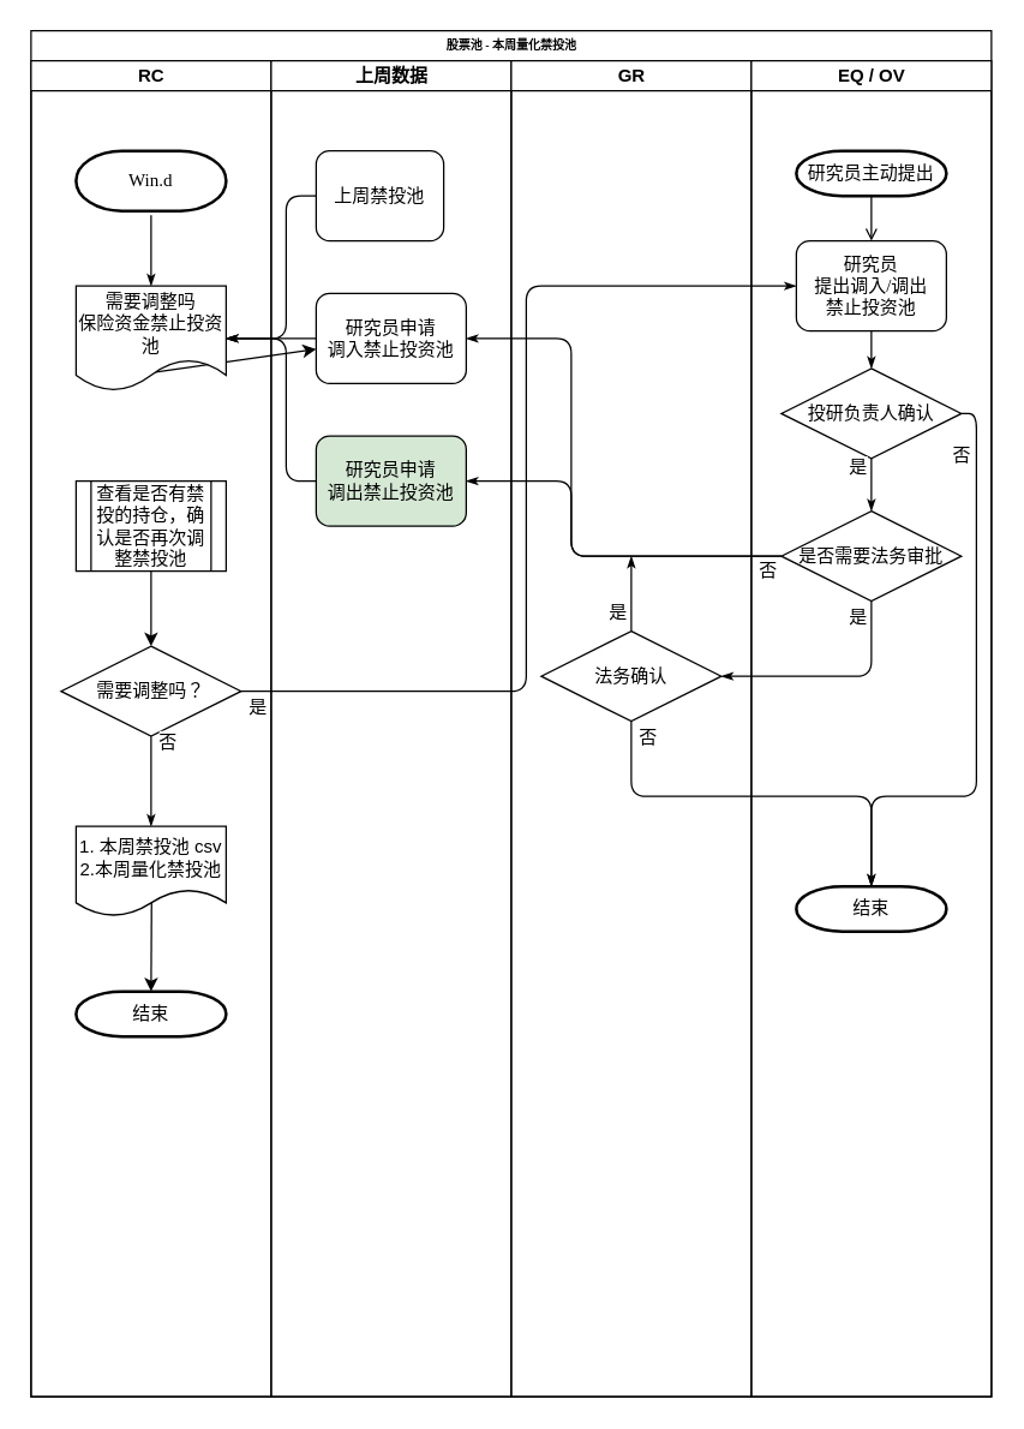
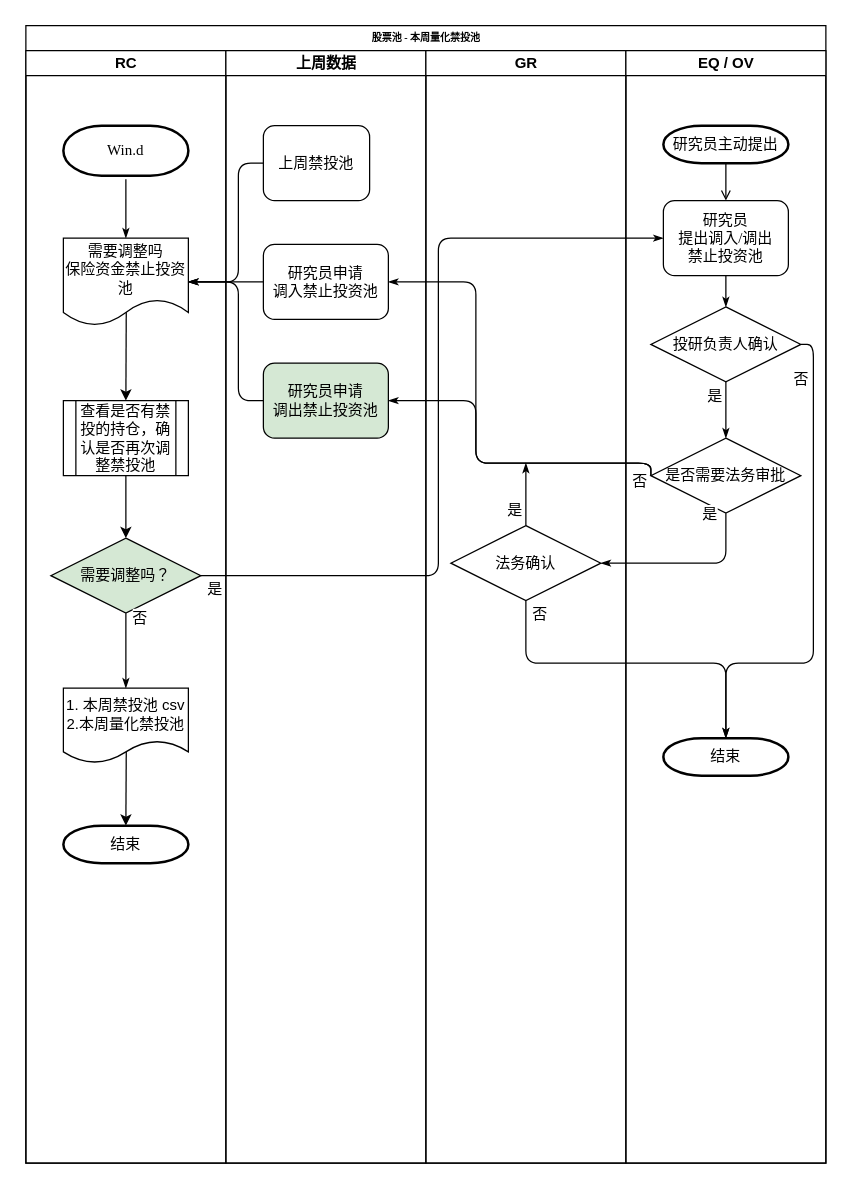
  <mxCell id="0" />
  <mxCell id="1" parent="0" />
  <mxCell id="2" value="股票池 - 本周量化禁投池" style="swimlane;html=1;childLayout=stackLayout;startSize=20;rounded=0;shadow=0;labelBackgroundColor=none;strokeWidth=1;fontFamily=Verdana;fontSize=8;align=center;" parent="1" vertex="1"><mxGeometry x="20" y="20" width="640" height="910" as="geometry" /></mxCell>
  <mxCell id="3" style="edgeStyle=orthogonalEdgeStyle;rounded=1;html=1;labelBackgroundColor=none;startArrow=none;startFill=0;startSize=5;endArrow=classicThin;endFill=1;endSize=5;jettySize=auto;orthogonalLoop=1;strokeWidth=1;fontFamily=Verdana;fontSize=8;entryX=1;entryY=0.5;entryDx=0;entryDy=0;exitX=0;exitY=0.5;exitDx=0;exitDy=0;" parent="2" source="31" target="20" edge="1"><mxGeometry relative="1" as="geometry"><Array as="points"><mxPoint x="360" y="350" /><mxPoint x="360" y="205" /></Array></mxGeometry></mxCell>
  <mxCell id="4" value="&lt;span style=&quot;font-size: 8px&quot;&gt;&lt;br&gt;&lt;/span&gt;" style="edgeLabel;html=1;align=center;verticalAlign=middle;resizable=0;points=[];" vertex="1" connectable="0" parent="3"><mxGeometry x="0.229" y="3" relative="1" as="geometry"><mxPoint x="118.89" y="-18" as="offset" /></mxGeometry></mxCell>
  <mxCell id="5" value="&lt;font style=&quot;font-size: 12px&quot;&gt;否&lt;/font&gt;" style="edgeLabel;html=1;align=center;verticalAlign=middle;resizable=0;points=[];" vertex="1" connectable="0" parent="3"><mxGeometry x="-0.032" relative="1" as="geometry"><mxPoint x="130" y="41.67" as="offset" /></mxGeometry></mxCell>
  <mxCell id="6" value="RC" style="swimlane;html=1;startSize=20;" parent="2" vertex="1"><mxGeometry y="20" width="160" height="890" as="geometry" /></mxCell>
  <mxCell id="7" value="&lt;font style=&quot;font-size: 12px&quot;&gt;结束&lt;/font&gt;" style="strokeWidth=2;html=1;shape=mxgraph.flowchart.terminator;whiteSpace=wrap;" vertex="1" parent="6"><mxGeometry x="30" y="620" width="100" height="30" as="geometry" /></mxCell>
  <mxCell id="8" style="edgeStyle=orthogonalEdgeStyle;rounded=1;html=1;labelBackgroundColor=none;startArrow=none;startFill=0;startSize=5;endArrow=classicThin;endFill=1;endSize=5;jettySize=auto;orthogonalLoop=1;strokeWidth=1;fontFamily=Verdana;fontSize=8;entryX=0.5;entryY=0;entryDx=0;entryDy=0;exitX=0.5;exitY=1.071;exitDx=0;exitDy=0;exitPerimeter=0;" parent="6" source="9" target="17" edge="1"><mxGeometry relative="1" as="geometry"><Array as="points" /><mxPoint x="80" y="90" as="sourcePoint" /><mxPoint x="80" y="155" as="targetPoint" /></mxGeometry></mxCell>
  <mxCell id="9" value="&lt;span style=&quot;font-family: &amp;#34;verdana&amp;#34;&quot;&gt;&lt;font style=&quot;font-size: 12px&quot;&gt;Win.d&lt;/font&gt;&lt;/span&gt;" style="strokeWidth=2;html=1;shape=mxgraph.flowchart.terminator;whiteSpace=wrap;" vertex="1" parent="6"><mxGeometry x="30" y="60" width="100" height="40" as="geometry" /></mxCell>
- <mxCell id="10" value="&lt;font style=&quot;font-size: 12px&quot;&gt;需要调整吗？&lt;/font&gt;" style="rhombus;whiteSpace=wrap;html=1;rounded=0;shadow=0;labelBackgroundColor=none;strokeWidth=1;fontFamily=Verdana;fontSize=8;align=center;" vertex="1" parent="6"><mxGeometry x="20" y="390" width="120" height="60" as="geometry" /></mxCell>
+ <mxCell id="10" value="&lt;font style=&quot;font-size: 12px&quot;&gt;需要调整吗？&lt;/font&gt;" style="rhombus;whiteSpace=wrap;html=1;rounded=0;shadow=0;labelBackgroundColor=none;strokeWidth=1;fontFamily=Verdana;fontSize=8;align=center;fillColor=#d5e8d4;" vertex="1" parent="6"><mxGeometry x="20" y="390" width="120" height="60" as="geometry" /></mxCell>
  <mxCell id="11" style="edgeStyle=orthogonalEdgeStyle;rounded=1;html=1;labelBackgroundColor=none;startArrow=none;startFill=0;startSize=5;endArrow=classicThin;endFill=1;endSize=5;jettySize=auto;orthogonalLoop=1;strokeWidth=1;fontFamily=Verdana;fontSize=8;exitX=0.5;exitY=1;exitDx=0;exitDy=0;entryX=0.5;entryY=0;entryDx=0;entryDy=0;" edge="1" parent="6" source="10" target="13"><mxGeometry relative="1" as="geometry"><mxPoint x="410" y="400" as="sourcePoint" /><mxPoint x="570" y="490" as="targetPoint" /><Array as="points"><mxPoint x="80" y="470" /><mxPoint x="80" y="470" /></Array></mxGeometry></mxCell>
  <mxCell id="12" value="&lt;font style=&quot;font-size: 12px&quot;&gt;否&lt;/font&gt;" style="edgeLabel;html=1;align=center;verticalAlign=middle;resizable=0;points=[];" vertex="1" connectable="0" parent="11"><mxGeometry x="-0.742" y="15" relative="1" as="geometry"><mxPoint x="-5.0" y="-5" as="offset" /></mxGeometry></mxCell>
  <mxCell id="13" value="&lt;font&gt;&lt;font style=&quot;font-size: 12px&quot;&gt;1. 本周禁投池 csv&lt;br&gt;2.本周量化禁投池&lt;/font&gt;&lt;br&gt;&lt;/font&gt;" style="shape=document;whiteSpace=wrap;html=1;boundedLbl=1;" vertex="1" parent="6"><mxGeometry x="30" y="510" width="100" height="60" as="geometry" /></mxCell>
- <mxCell id="14" value="" style="endArrow=classic;html=1;exitX=0.503;exitY=0.826;exitDx=0;exitDy=0;exitPerimeter=0;" edge="1" parent="6" source="17" target="20"><mxGeometry width="50" height="50" relative="1" as="geometry"><mxPoint x="90" y="230" as="sourcePoint" /><mxPoint x="110" y="200" as="targetPoint" /></mxGeometry></mxCell>
+ <mxCell id="14" value="" style="endArrow=classic;html=1;entryX=0.5;entryY=0;entryDx=0;entryDy=0;exitX=0.503;exitY=0.826;exitDx=0;exitDy=0;exitPerimeter=0;" edge="1" parent="6" source="17" target="16"><mxGeometry width="50" height="50" relative="1" as="geometry"><mxPoint x="90" y="230" as="sourcePoint" /><mxPoint x="110" y="200" as="targetPoint" /></mxGeometry></mxCell>
  <mxCell id="15" value="" style="endArrow=classic;html=1;exitX=0.5;exitY=1;exitDx=0;exitDy=0;entryX=0.5;entryY=0;entryDx=0;entryDy=0;" edge="1" parent="6" source="16" target="10"><mxGeometry width="50" height="50" relative="1" as="geometry"><mxPoint x="60" y="360" as="sourcePoint" /><mxPoint x="110" y="310" as="targetPoint" /></mxGeometry></mxCell>
  <mxCell id="16" value="&lt;font style=&quot;font-size: 12px&quot;&gt;查看是否有禁投的持仓，确认是否再次调整禁投池&lt;/font&gt;" style="shape=process;whiteSpace=wrap;html=1;backgroundOutline=1;" vertex="1" parent="6"><mxGeometry x="30" y="280" width="100" height="60" as="geometry" /></mxCell>
  <mxCell id="17" value="需要调整吗&lt;br&gt;保险资金禁止投资池" style="shape=document;whiteSpace=wrap;html=1;boundedLbl=1;" vertex="1" parent="6"><mxGeometry x="30" y="150" width="100" height="70" as="geometry" /></mxCell>
  <mxCell id="18" value="" style="endArrow=classic;html=1;entryX=0.5;entryY=0;entryDx=0;entryDy=0;entryPerimeter=0;exitX=0.503;exitY=0.853;exitDx=0;exitDy=0;exitPerimeter=0;" edge="1" parent="6" source="13" target="7"><mxGeometry width="50" height="50" relative="1" as="geometry"><mxPoint x="79.58" y="560" as="sourcePoint" /><mxPoint x="79.58" y="610" as="targetPoint" /></mxGeometry></mxCell>
  <mxCell id="19" value="上周数据" style="swimlane;html=1;startSize=20;" parent="2" vertex="1"><mxGeometry x="160" y="20" width="160" height="890" as="geometry" /></mxCell>
  <mxCell id="20" value="&lt;font style=&quot;font-size: 12px&quot;&gt;研究员申请&lt;br&gt;调入禁止投资池&lt;/font&gt;" style="rounded=1;whiteSpace=wrap;html=1;shadow=0;labelBackgroundColor=none;strokeWidth=1;fontFamily=Verdana;fontSize=8;align=center;" vertex="1" parent="19"><mxGeometry x="30" y="155" width="100" height="60" as="geometry" /></mxCell>
  <mxCell id="21" value="&lt;font style=&quot;font-size: 12px&quot;&gt;上周禁投池&lt;/font&gt;" style="rounded=1;whiteSpace=wrap;html=1;shadow=0;labelBackgroundColor=none;strokeWidth=1;fontFamily=Verdana;fontSize=8;align=center;" parent="19" vertex="1"><mxGeometry x="30" y="60" width="85" height="60" as="geometry" /></mxCell>
  <mxCell id="22" value="&lt;font style=&quot;font-size: 12px&quot;&gt;研究员申请&lt;br&gt;调出禁止投资池&lt;/font&gt;" style="rounded=1;whiteSpace=wrap;html=1;shadow=0;labelBackgroundColor=none;strokeWidth=1;fontFamily=Verdana;fontSize=8;align=center;fillColor=#d5e8d4;" vertex="1" parent="19"><mxGeometry x="30" y="250" width="100" height="60" as="geometry" /></mxCell>
  <mxCell id="23" value="GR" style="swimlane;html=1;startSize=20;" parent="2" vertex="1"><mxGeometry x="320" y="20" width="160" height="890" as="geometry" /></mxCell>
  <mxCell id="24" style="edgeStyle=orthogonalEdgeStyle;rounded=1;html=1;labelBackgroundColor=none;startArrow=none;startFill=0;startSize=5;endArrow=classicThin;endFill=1;endSize=5;jettySize=auto;orthogonalLoop=1;strokeWidth=1;fontFamily=Verdana;fontSize=8;exitX=0.5;exitY=0;exitDx=0;exitDy=0;" edge="1" parent="23" source="26"><mxGeometry relative="1" as="geometry"><mxPoint x="79.71" y="330" as="sourcePoint" /><mxPoint x="80" y="330" as="targetPoint" /></mxGeometry></mxCell>
  <mxCell id="25" value="&lt;font style=&quot;font-size: 12px&quot;&gt;是&lt;/font&gt;" style="edgeLabel;html=1;align=center;verticalAlign=middle;resizable=0;points=[];" vertex="1" connectable="0" parent="24"><mxGeometry x="0.229" y="3" relative="1" as="geometry"><mxPoint x="-7.0" y="17.97" as="offset" /></mxGeometry></mxCell>
  <mxCell id="26" value="&lt;font style=&quot;font-size: 12px&quot;&gt;法务确认&lt;/font&gt;" style="rhombus;whiteSpace=wrap;html=1;rounded=0;shadow=0;labelBackgroundColor=none;strokeWidth=1;fontFamily=Verdana;fontSize=8;align=center;" vertex="1" parent="23"><mxGeometry x="20" y="380" width="120" height="60" as="geometry" /></mxCell>
  <mxCell id="27" value="EQ / OV" style="swimlane;html=1;startSize=20;" parent="2" vertex="1"><mxGeometry x="480" y="20" width="160" height="890" as="geometry" /></mxCell>
  <mxCell id="28" value="&lt;font style=&quot;font-size: 12px&quot;&gt;否&lt;/font&gt;" style="edgeStyle=orthogonalEdgeStyle;rounded=1;html=1;labelBackgroundColor=none;startArrow=none;startFill=0;startSize=5;endArrow=classicThin;endFill=1;endSize=5;jettySize=auto;orthogonalLoop=1;strokeWidth=1;fontFamily=Verdana;fontSize=8;exitX=1;exitY=0.5;exitDx=0;exitDy=0;entryX=0.5;entryY=0;entryDx=0;entryDy=0;entryPerimeter=0;" parent="27" source="30" target="29" edge="1"><mxGeometry x="-0.808" y="-10" relative="1" as="geometry"><mxPoint x="80" y="510" as="targetPoint" /><Array as="points"><mxPoint x="150" y="235" /><mxPoint x="150" y="490" /><mxPoint x="80" y="490" /></Array><mxPoint as="offset" /></mxGeometry></mxCell>
  <mxCell id="29" value="&lt;font style=&quot;font-size: 12px&quot;&gt;结束&lt;/font&gt;" style="strokeWidth=2;html=1;shape=mxgraph.flowchart.terminator;whiteSpace=wrap;" vertex="1" parent="27"><mxGeometry x="30" y="550" width="100" height="30" as="geometry" /></mxCell>
  <mxCell id="30" value="&lt;font style=&quot;font-size: 12px&quot;&gt;投研负责人确认&lt;/font&gt;" style="rhombus;whiteSpace=wrap;html=1;rounded=0;shadow=0;labelBackgroundColor=none;strokeWidth=1;fontFamily=Verdana;fontSize=8;align=center;" parent="27" vertex="1"><mxGeometry x="20" y="205" width="120" height="60" as="geometry" /></mxCell>
- <mxCell id="31" value="&lt;font style=&quot;font-size: 12px&quot;&gt;是否需要法务审批&lt;/font&gt;" style="rhombus;whiteSpace=wrap;html=1;rounded=0;shadow=0;labelBackgroundColor=none;strokeWidth=1;fontFamily=Verdana;fontSize=8;align=center;" vertex="1" parent="27"><mxGeometry x="20" y="300" width="120" height="60" as="geometry" /></mxCell>
+ <mxCell id="31" value="&lt;font style=&quot;font-size: 12px&quot;&gt;是否需要法务审批&lt;/font&gt;" style="rhombus;whiteSpace=wrap;html=1;rounded=0;shadow=0;labelBackgroundColor=none;strokeWidth=1;fontFamily=Verdana;fontSize=8;align=center;" vertex="1" parent="27"><mxGeometry x="20" y="310" width="120" height="60" as="geometry" /></mxCell>
  <mxCell id="32" style="edgeStyle=orthogonalEdgeStyle;rounded=1;html=1;labelBackgroundColor=none;startArrow=none;startFill=0;startSize=5;endArrow=classicThin;endFill=1;endSize=5;jettySize=auto;orthogonalLoop=1;strokeWidth=1;fontFamily=Verdana;fontSize=8;entryX=0.5;entryY=0;entryDx=0;entryDy=0;exitX=0.5;exitY=1;exitDx=0;exitDy=0;" edge="1" parent="27" source="30" target="31"><mxGeometry relative="1" as="geometry"><mxPoint x="30" y="245" as="sourcePoint" /><mxPoint x="-180" y="245" as="targetPoint" /></mxGeometry></mxCell>
  <mxCell id="33" value="&lt;font style=&quot;font-size: 12px&quot;&gt;是&lt;/font&gt;" style="edgeLabel;html=1;align=center;verticalAlign=middle;resizable=0;points=[];" vertex="1" connectable="0" parent="32"><mxGeometry x="0.229" y="3" relative="1" as="geometry"><mxPoint x="-13.0" y="-16.71" as="offset" /></mxGeometry></mxCell>
  <mxCell id="34" style="edgeStyle=orthogonalEdgeStyle;rounded=1;html=1;labelBackgroundColor=none;startArrow=none;startFill=0;startSize=5;endArrow=classicThin;endFill=1;endSize=5;jettySize=auto;orthogonalLoop=1;strokeColor=#000000;strokeWidth=1;fontFamily=Verdana;fontSize=8;fontColor=#000000;" parent="27" source="37" target="30" edge="1"><mxGeometry relative="1" as="geometry" /></mxCell>
  <mxCell id="35" value="&lt;span style=&quot;font-family: &amp;#34;verdana&amp;#34;&quot;&gt;&lt;font style=&quot;font-size: 12px&quot;&gt;研究员主动提出&lt;/font&gt;&lt;/span&gt;" style="strokeWidth=2;html=1;shape=mxgraph.flowchart.terminator;whiteSpace=wrap;" vertex="1" parent="27"><mxGeometry x="30" y="60" width="100" height="30" as="geometry" /></mxCell>
  <mxCell id="36" value="" style="endArrow=open;html=1;entryX=0.5;entryY=0;entryDx=0;entryDy=0;exitX=0.5;exitY=1;exitDx=0;exitDy=0;exitPerimeter=0;" edge="1" parent="27" source="35" target="37"><mxGeometry width="50" height="50" relative="1" as="geometry"><mxPoint x="-80" y="120" as="sourcePoint" /><mxPoint x="-30" y="70" as="targetPoint" /></mxGeometry></mxCell>
  <mxCell id="37" value="&lt;font style=&quot;font-size: 12px&quot;&gt;研究员&lt;br&gt;提出调入/调出&lt;br&gt;禁止投资池&lt;/font&gt;" style="rounded=1;whiteSpace=wrap;html=1;shadow=0;labelBackgroundColor=none;strokeWidth=1;fontFamily=Verdana;fontSize=8;align=center;" parent="27" vertex="1"><mxGeometry x="30" y="120" width="100" height="60" as="geometry" /></mxCell>
  <mxCell id="38" style="edgeStyle=orthogonalEdgeStyle;rounded=1;html=1;labelBackgroundColor=none;startArrow=none;startFill=0;startSize=5;endArrow=classicThin;endFill=1;endSize=5;jettySize=auto;orthogonalLoop=1;strokeWidth=1;fontFamily=Verdana;fontSize=8;exitX=0;exitY=0.5;exitDx=0;exitDy=0;" parent="2" source="20" edge="1"><mxGeometry relative="1" as="geometry"><mxPoint x="130" y="205" as="targetPoint" /></mxGeometry></mxCell>
  <mxCell id="39" style="edgeStyle=orthogonalEdgeStyle;rounded=1;html=1;labelBackgroundColor=none;startArrow=none;startFill=0;startSize=5;endArrow=classicThin;endFill=1;endSize=5;jettySize=auto;orthogonalLoop=1;strokeWidth=1;fontFamily=Verdana;fontSize=8;exitX=0;exitY=0.5;exitDx=0;exitDy=0;entryX=1;entryY=0.5;entryDx=0;entryDy=0;" edge="1" parent="2" source="21" target="17"><mxGeometry relative="1" as="geometry"><mxPoint x="210" y="225" as="sourcePoint" /><mxPoint x="130" y="205" as="targetPoint" /><Array as="points"><mxPoint x="170" y="110" /><mxPoint x="170" y="205" /></Array></mxGeometry></mxCell>
  <mxCell id="40" style="edgeStyle=orthogonalEdgeStyle;rounded=1;html=1;labelBackgroundColor=none;startArrow=none;startFill=0;startSize=5;endArrow=classicThin;endFill=1;endSize=5;jettySize=auto;orthogonalLoop=1;strokeWidth=1;fontFamily=Verdana;fontSize=8;exitX=0;exitY=0.5;exitDx=0;exitDy=0;entryX=1;entryY=0.5;entryDx=0;entryDy=0;" edge="1" parent="2" source="22" target="17"><mxGeometry relative="1" as="geometry"><mxPoint x="200" y="215" as="sourcePoint" /><mxPoint x="130" y="205" as="targetPoint" /><Array as="points"><mxPoint x="170" y="300" /><mxPoint x="170" y="205" /></Array></mxGeometry></mxCell>
  <mxCell id="41" style="edgeStyle=orthogonalEdgeStyle;rounded=1;html=1;labelBackgroundColor=none;startArrow=none;startFill=0;startSize=5;endArrow=classicThin;endFill=1;endSize=5;jettySize=auto;orthogonalLoop=1;strokeWidth=1;fontFamily=Verdana;fontSize=8;entryX=1;entryY=0.5;entryDx=0;entryDy=0;exitX=0;exitY=0.5;exitDx=0;exitDy=0;" edge="1" parent="2" source="31" target="22"><mxGeometry relative="1" as="geometry"><mxPoint x="510" y="215" as="sourcePoint" /><mxPoint x="300" y="215" as="targetPoint" /><Array as="points"><mxPoint x="360" y="350" /><mxPoint x="360" y="300" /></Array></mxGeometry></mxCell>
  <mxCell id="42" style="edgeStyle=orthogonalEdgeStyle;rounded=1;html=1;labelBackgroundColor=none;startArrow=none;startFill=0;startSize=5;endArrow=classicThin;endFill=1;endSize=5;jettySize=auto;orthogonalLoop=1;strokeWidth=1;fontFamily=Verdana;fontSize=8;entryX=1;entryY=0.5;entryDx=0;entryDy=0;exitX=0.5;exitY=1;exitDx=0;exitDy=0;" edge="1" parent="2" source="31" target="26"><mxGeometry relative="1" as="geometry"><mxPoint x="570" y="245" as="sourcePoint" /><mxPoint x="570" y="280" as="targetPoint" /></mxGeometry></mxCell>
  <mxCell id="43" value="&lt;font style=&quot;font-size: 12px&quot;&gt;是&lt;/font&gt;" style="edgeLabel;html=1;align=center;verticalAlign=middle;resizable=0;points=[];" vertex="1" connectable="0" parent="42"><mxGeometry x="0.229" y="3" relative="1" as="geometry"><mxPoint x="32.5" y="-43" as="offset" /></mxGeometry></mxCell>
  <mxCell id="44" style="edgeStyle=orthogonalEdgeStyle;rounded=1;html=1;labelBackgroundColor=none;startArrow=none;startFill=0;startSize=5;endArrow=classicThin;endFill=1;endSize=5;jettySize=auto;orthogonalLoop=1;strokeWidth=1;fontFamily=Verdana;fontSize=8;exitX=0.5;exitY=1;exitDx=0;exitDy=0;entryX=0.5;entryY=0;entryDx=0;entryDy=0;entryPerimeter=0;" edge="1" parent="2" source="26" target="29"><mxGeometry relative="1" as="geometry"><mxPoint x="585" y="405" as="sourcePoint" /><mxPoint x="560" y="480" as="targetPoint" /><Array as="points"><mxPoint x="400" y="510" /><mxPoint x="560" y="510" /></Array></mxGeometry></mxCell>
  <mxCell id="45" value="&lt;font style=&quot;font-size: 12px&quot;&gt;否&lt;/font&gt;" style="edgeLabel;html=1;align=center;verticalAlign=middle;resizable=0;points=[];" vertex="1" connectable="0" parent="44"><mxGeometry x="-0.742" y="15" relative="1" as="geometry"><mxPoint x="-5.0" y="-25" as="offset" /></mxGeometry></mxCell>
  <mxCell id="46" style="edgeStyle=orthogonalEdgeStyle;rounded=1;html=1;labelBackgroundColor=none;startArrow=none;startFill=0;startSize=5;endArrow=classicThin;endFill=1;endSize=5;jettySize=auto;orthogonalLoop=1;strokeWidth=1;fontFamily=Verdana;fontSize=8;entryX=0;entryY=0.5;entryDx=0;entryDy=0;exitX=1;exitY=0.5;exitDx=0;exitDy=0;" edge="1" parent="2" source="10" target="37"><mxGeometry relative="1" as="geometry"><mxPoint x="19" y="450" as="sourcePoint" /><mxPoint x="20" y="370" as="targetPoint" /><Array as="points"><mxPoint x="330" y="440" /><mxPoint x="330" y="170" /></Array></mxGeometry></mxCell>
  <mxCell id="47" value="&lt;font style=&quot;font-size: 12px&quot;&gt;是&lt;/font&gt;" style="edgeLabel;html=1;align=center;verticalAlign=middle;resizable=0;points=[];" vertex="1" connectable="0" parent="46"><mxGeometry x="0.229" y="3" relative="1" as="geometry"><mxPoint x="-177" y="213.33" as="offset" /></mxGeometry></mxCell>
